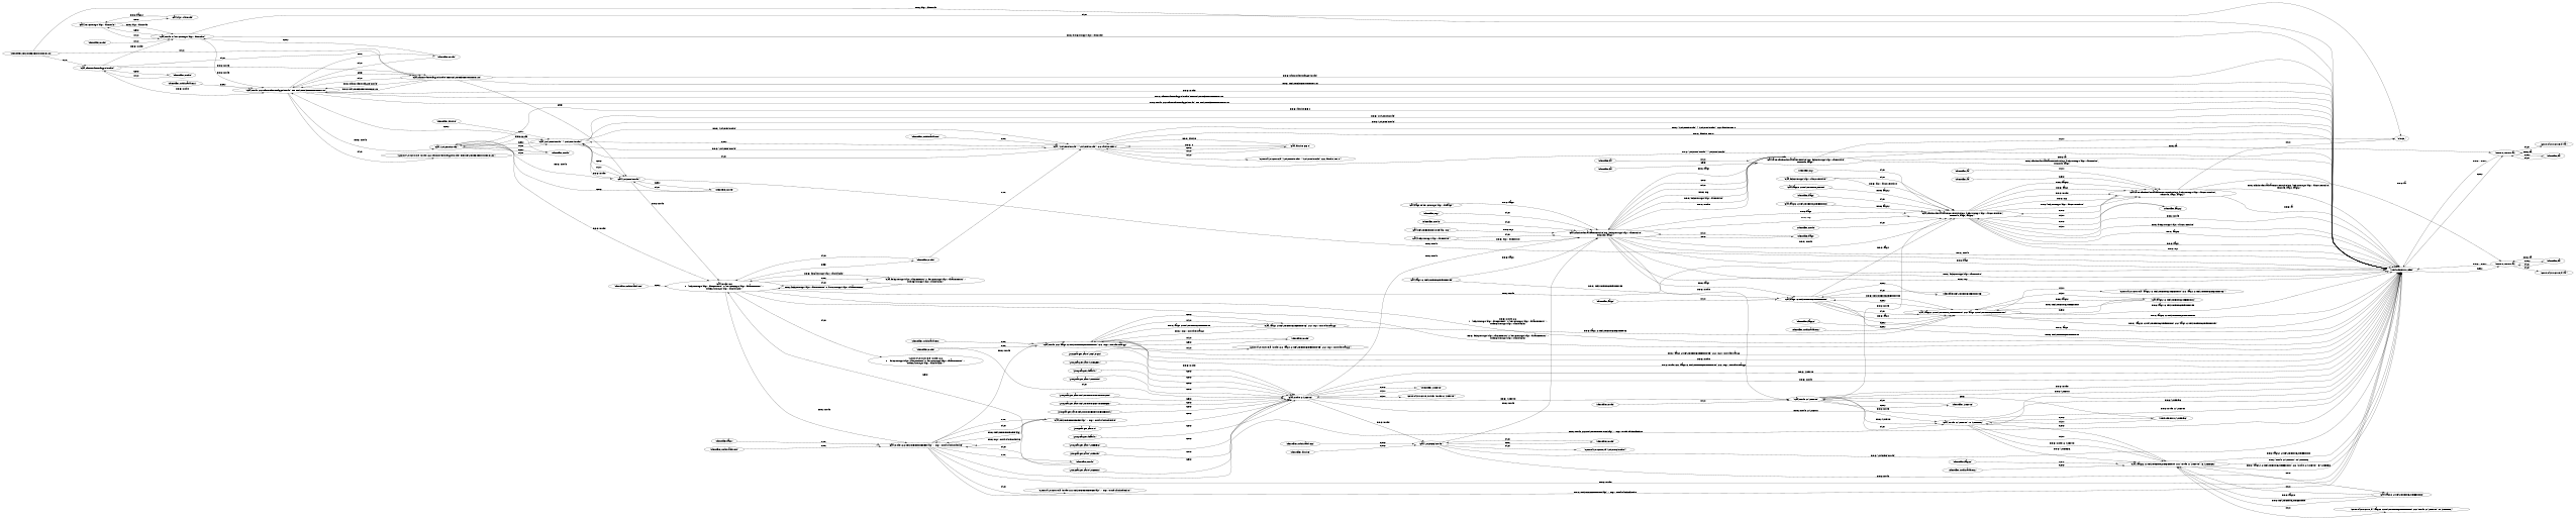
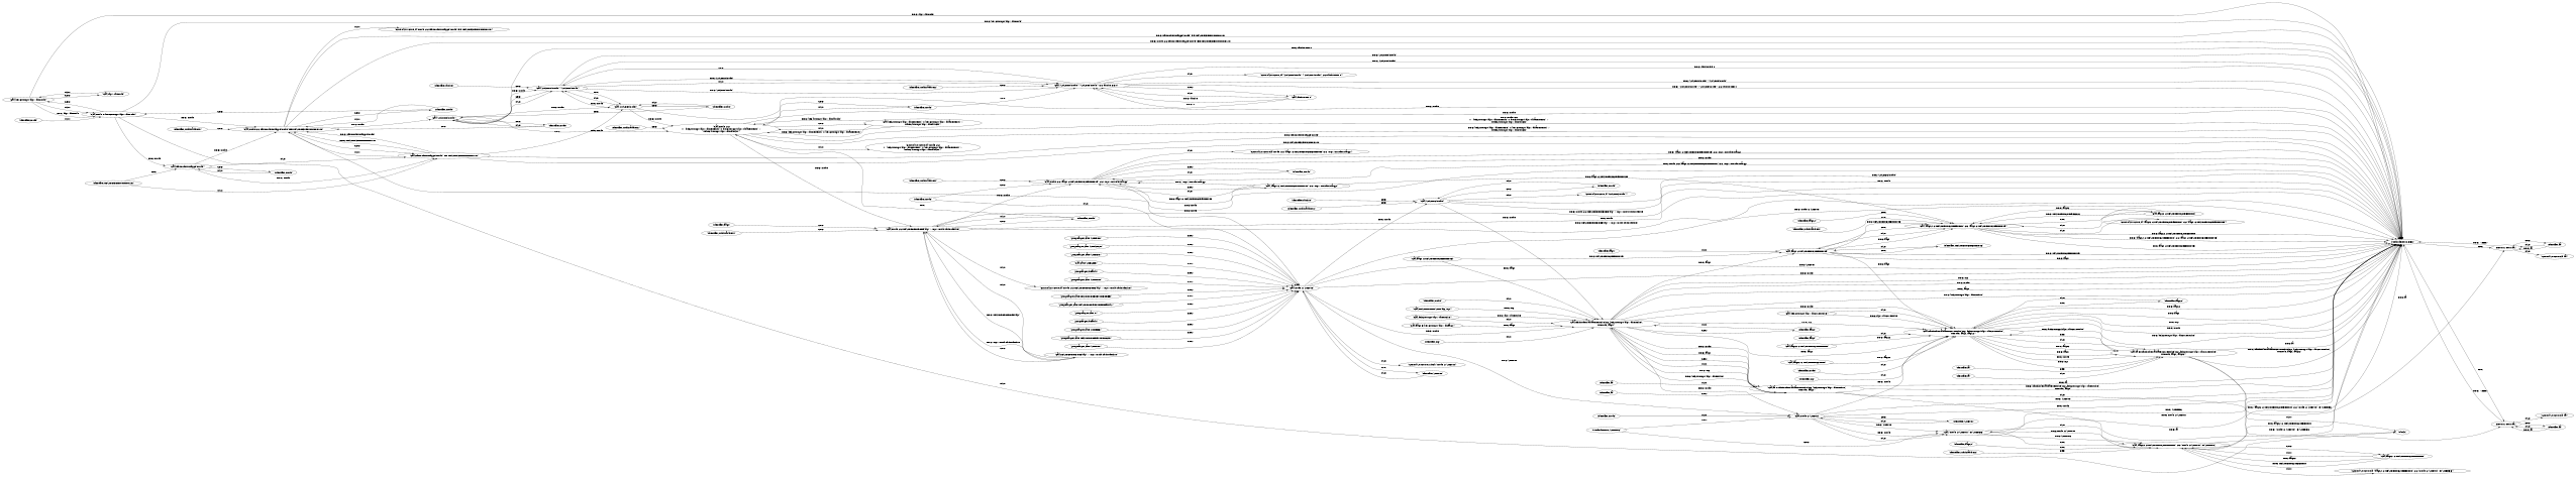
  digraph {
    rankdir=LR
    n1 [label="(Call,be16_to_cpu(dip->di_mode))"]
    n2 [label="(Call,mode = be16_to_cpu(dip->di_mode))"]
    n3 [label="(Call,dip->di_mode)"]
    n4 [label="(MethodReturn,RET)"]
    n5 [label="(Call,mode && xfs_mode_to_ftype(mode) == XFS_DIR3_FT_UNKNOWN)"]
    n6 [label="(Call,xfs_mode_to_ftype(mode))"]
    n7 [label="(Block,)"]
    n8 [label="(Return,return fa;)"]
    n9 [label="(Return,return fa;)"]
    n10 [label="(Call,S_ISLNK(mode))"]
    n11 [label="(Call,xfs_mode_to_ftype(mode) == XFS_DIR3_FT_UNKNOWN)"]
    n12 [label="(Identifier,mode)"]
    n13 [label="(ControlStructure,if (mode && xfs_mode_to_ftype(mode) == XFS_DIR3_FT_UNKNOWN))"]
    n14 [label="(Identifier,mode)"]
    n15 [label="(Call,S_ISLNK(mode) || S_ISDIR(mode))"]
    n16 [label="(Call,S_ISDIR(mode))"]
    n17 [label="(Call,mode &&\n\t    be32_to_cpu(dip->di_nextents) + be16_to_cpu(dip->di_anextents) >\n\t\t\tbe64_to_cpu(dip->di_nblocks))"]
    n18 [label="(Identifier,mode)"]
    n19 [label="(Call,(S_ISLNK(mode) || S_ISDIR(mode)) && di_size == 0)"]
    n20 [label="(Identifier,mode)"]
    n21 [label="(Call,mode && XFS_DFORK_BOFF(dip) > mp->m_sb.sb_inodesize)"]
    n22 [label="(Identifier,mode)"]
    n23 [label="(ControlStructure,if (mode &&\n\t    be32_to_cpu(dip->di_nextents) + be16_to_cpu(dip->di_anextents) >\n\t\t\tbe64_to_cpu(dip->di_nblocks)))"]
    n24 [label="(Call,be32_to_cpu(dip->di_nextents) + be16_to_cpu(dip->di_anextents) >\n\t\t\tbe64_to_cpu(dip->di_nblocks))"]
    n25 [label="(Call,di_size == 0)"]
    n26 [label="(ControlStructure,if ((S_ISLNK(mode) || S_ISDIR(mode)) && di_size == 0))"]
    n27 [label="(Call,mode && (flags & XFS_DIFLAG_REALTIME) && !mp->m_rtdev_targp)"]
    n28 [label="(Identifier,mode)"]
    n29 [label="(ControlStructure,if (mode && XFS_DFORK_BOFF(dip) > mp->m_sb.sb_inodesize))"]
    n30 [label="(Call,XFS_DFORK_BOFF(dip) > mp->m_sb.sb_inodesize)"]
    n31 [label="(Call,mode & S_IFMT)"]
    n32 [label="(Identifier,mode)"]
    n33 [label="(Call,(flags & XFS_DIFLAG_REALTIME) && !mp->m_rtdev_targp)"]
    n34 [label="(ControlStructure,if (mode && (flags & XFS_DIFLAG_REALTIME) && !mp->m_rtdev_targp))"]
    n35 [label="(Call,S_ISREG(mode))"]
    n36 [label="(Call,xfs_inode_validate_extsize(mp, be32_to_cpu(dip->di_extsize),\n\t\t\tmode, flags))"]
    n37 [label="(Call,mode & S_IFMT)"]
    n38 [label="(Identifier,S_IFMT)"]
    n39 [label="(ControlStructure,switch (mode & S_IFMT))"]
    n40 [label="(Call,(flags2 & XFS_DIFLAG2_REFLINK) && (flags & XFS_DIFLAG_REALTIME))"]
    n41 [label="(Identifier,mode)"]
    n42 [label="(ControlStructure,if (S_ISREG(mode)))"]
    n43 [label="(Call,fa = xfs_inode_validate_extsize(mp, be32_to_cpu(dip->di_extsize),\n\t\t\tmode, flags))"]
    n44 [label="(Call,xfs_inode_validate_cowextsize(mp, be32_to_cpu(dip->di_cowextsize),\n\t\t\tmode, flags, flags2))"]
    n45 [label="(Call,flags & XFS_DIFLAG_REALTIME)"]
    n46 [label="(Identifier,flags)"]
    n47 [label="(Call,(mode & S_IFMT) != S_IFREG)"]
    n48 [label="(Identifier,S_IFMT)"]
    n49 [label="(Call,fa = xfs_inode_validate_cowextsize(mp, be32_to_cpu(dip->di_cowextsize),\n\t\t\tmode, flags, flags2))"]
    n50 [label="(Identifier,flags2)"]
    n51 [label="(Identifier,XFS_DIFLAG_REALTIME)"]
    n52 [label="(ControlStructure,if (fa))"]
    n53 [label="(Identifier,fa)"]
    n54 [label="(Call,(flags2 & XFS_DIFLAG2_REFLINK) && (mode & S_IFMT) != S_IFREG)"]
    n55 [label="(MethodReturn,S_IFREG)"]
    n56 [label="(ControlStructure,if ((flags2 & XFS_DIFLAG2_REFLINK) && (mode & S_IFMT) != S_IFREG))"]
    n57 [label="(Call,flags2 & XFS_DIFLAG2_REFLINK)"]
    n58 [label="(Identifier,fa)"]
    n59 [label="(ControlStructure,if (fa))"]
    n60 [label="(Call,flags2 & XFS_DIFLAG2_REFLINK)"]
    n61 [label="(ControlStructure,if ((flags2 & XFS_DIFLAG2_REFLINK) && (flags & XFS_DIFLAG_REALTIME)))"]
    n62 [label="(Identifier,XFS_DIR3_FT_UNKNOWN)"]
    n63 [label="(Identifier,mp)"]
    n64 [label="(Identifier,mode)"]
    n65 [label="(Identifier,__this_address)"]
    n66 [label="(JumpTarget,case S_IFLNK:)"]
    n67 [label="(Identifier,fa)"]
    n68 [label="(Identifier,fa)"]
    n69 [label="(Identifier,mode)"]
    n70 [label="(Identifier,flags)"]
    n71 [label="(Identifier,flags2)"]
    n72 [label="(Identifier,__this_address)"]
    n73 [label="(Call,be32_to_cpu(dip->di_cowextsize))"]
    n74 [label="(JumpTarget,case XFS_DINODE_FMT_LOCAL:)"]
    n75 [label="(Identifier,__this_address)"]
    n76 [label="(Identifier,__this_address)"]
    n77 [label="(Identifier,__this_address)"]
    n78 [label="(Call,XFS_DFORK_DSIZE(dip, mp))"]
    n79 [label="(JumpTarget,case XFS_DINODE_FMT_BTREE:)"]
    n80 [label="(JumpTarget,case XFS_DINODE_FMT_EXTENTS:)"]
    n81 [label="(Identifier,flags)"]
    n82 [label="(Identifier,__this_address)"]
    n83 [label="(JumpTarget,case 0:)"]
    n84 [label="(Identifier,fa)"]
    n85 [label="(Identifier,__this_address)"]
    n86 [label="(Identifier,flags2)"]
    n87 [label="(Identifier,di_size)"]
    n88 [label="(Identifier,mode)"]
    n89 [label="(JumpTarget,default:)"]
    n90 [label="(Call,be32_to_cpu(dip->di_extsize))"]
    n91 [label="(Call,flags = be16_to_cpu(dip->di_flags))"]
    n92 [label="(JumpTarget,case S_IFREG:)"]
    n93 [label="(Identifier,di_size)"]
    n94 [label="(Call,flags2 & XFS_DIFLAG2_REFLINK)"]
    n95 [label="(JumpTarget,case S_IFDIR:)"]
    n96 [label="(Identifier,fa)"]
    n97 [label="(Identifier,__this_address)"]
    n98 [label="(JumpTarget,case S_IFBLK:)"]
    n99 [label="(Call,flags & XFS_DIFLAG_REALTIME)"]
    n100 [label="(Identifier,mode)"]
    n101 [label="(Identifier,flags)"]
    n102 [label="(JumpTarget,case S_IFSOCK:)"]
-   n104 [label="(JumpTarget,case S_IFCHR:)"]
+   n103 [label="(JumpTarget,case S_IFIFO:)"]
+   n104 [label="(Call,case S_IFCHR:)"]
    n105 [label="(Identifier,mp)"]
    n106 [label="(Call,flags2 & XFS_DIFLAG2_DAX)"]
    n107 [label="(Identifier,mode)"]
    n108 [label="(JumpTarget,default:)"]
    n1 -> n2 [label="AST: "]
    n1 -> n2 [label="DDG: dip->di_mode"]
    n1 -> n3 [label="CFG: "]
-   n62 -> n4 [label="DDG: dip->di_mode"]
+   n1 -> n4 [label="DDG: dip->di_mode"]
    n2 -> n1 [label="CFG: "]
    n2 -> n4 [label="DDG: be16_to_cpu(dip->di_mode)"]
    n2 -> n5 [label="DDG: mode"]
-   n6 -> n2 [label="DDG: mode"]
+   n2 -> n6 [label="DDG: mode"]
    n2 -> n7 [label="AST: "]
-   n3 -> n1 [label="DDG: flags2"]
+   n3 -> n1 [label="AST: "]
    n4 -> n8 [label="CFG: "]
    n4 -> n9 [label="CFG: "]
    n5 -> n4 [label="DDG: mode"]
    n5 -> n4 [label="DDG: xfs_mode_to_ftype(mode) == XFS_DIR3_FT_UNKNOWN"]
    n5 -> n4 [label="DDG: mode && xfs_mode_to_ftype(mode) == XFS_DIR3_FT_UNKNOWN"]
    n5 -> n10 [label="DDG: mode"]
    n5 -> n11 [label="CFG: "]
    n5 -> n12 [label="CFG: "]
    n5 -> n13 [label="AST: "]
    n6 -> n5 [label="DDG: mode"]
    n6 -> n11 [label="AST: "]
    n6 -> n11 [label="DDG: mode"]
    n6 -> n14 [label="CFG: "]
    n8 -> n4 [label="DDG: <RET>"]
    n8 -> n52 [label="AST: "]
    n8 -> n53 [label="CFG: "]
    n9 -> n4 [label="DDG: <RET>"]
    n9 -> n58 [label="CFG: "]
    n9 -> n59 [label="AST: "]
    n10 -> n4 [label="DDG: di_size == 0"]
    n10 -> n15 [label="AST: "]
    n10 -> n15 [label="DDG: mode"]
    n10 -> n16 [label="DDG: mode"]
    n10 -> n17 [label="DDG: mode"]
    n10 -> n18 [label="CFG: "]
    n11 -> n4 [label="DDG: XFS_DIR3_FT_UNKNOWN"]
    n11 -> n4 [label="DDG: xfs_mode_to_ftype(mode)"]
    n11 -> n5 [label="AST: "]
    n11 -> n5 [label="DDG: xfs_mode_to_ftype(mode)"]
    n11 -> n5 [label="DDG: XFS_DIR3_FT_UNKNOWN"]
    n11 -> n16 [label="CFG: "]
    n12 -> n2 [label="CFG: "]
    n12 -> n5 [label="AST: "]
    n14 -> n6 [label="AST: "]
    n15 -> n4 [label="DDG: S_ISLNK(mode)"]
    n15 -> n4 [label="DDG: S_ISDIR(mode)"]
    n15 -> n10 [label="CFG: "]
    n15 -> n16 [label="CFG: "]
    n15 -> n19 [label="AST: "]
    n15 -> n19 [label="DDG: S_ISLNK(mode)"]
    n15 -> n19 [label="DDG: S_ISDIR(mode)"]
    n16 -> n4 [label="DDG: mode"]
    n16 -> n15 [label="AST: "]
    n16 -> n15 [label="DDG: mode"]
    n16 -> n17 [label="DDG: mode"]
    n16 -> n20 [label="CFG: "]
    n17 -> n4 [label="DDG: mode"]
    n17 -> n4 [label="DDG: mode &&\n\t    be32_to_cpu(dip->di_nextents) + be16_to_cpu(dip->di_anextents) >\n\t\t\tbe64_to_cpu(dip->di_nblocks)"]
    n17 -> n4 [label="DDG: be32_to_cpu(dip->di_nextents) + be16_to_cpu(dip->di_anextents) >\n\t\t\tbe64_to_cpu(dip->di_nblocks)"]
    n17 -> n21 [label="DDG: mode"]
    n17 -> n22 [label="CFG: "]
    n17 -> n23 [label="AST: "]
    n17 -> n24 [label="CFG: "]
    n18 -> n5 [label="CFG: "]
    n18 -> n10 [label="AST: "]
    n19 -> n4 [label="DDG: (S_ISLNK(mode) || S_ISDIR(mode)) && di_size == 0"]
    n19 -> n4 [label="DDG: di_size == 0"]
    n19 -> n4 [label="DDG: S_ISLNK(mode) || S_ISDIR(mode)"]
    n19 -> n15 [label="CFG: "]
    n19 -> n25 [label="CFG: "]
    n19 -> n26 [label="AST: "]
    n20 -> n10 [label="CFG: "]
    n20 -> n16 [label="AST: "]
    n21 -> n4 [label="DDG: mode && XFS_DFORK_BOFF(dip) > mp->m_sb.sb_inodesize"]
    n21 -> n4 [label="DDG: mode"]
    n21 -> n4 [label="DDG: XFS_DFORK_BOFF(dip) > mp->m_sb.sb_inodesize"]
    n21 -> n27 [label="DDG: mode"]
    n21 -> n28 [label="CFG: "]
    n21 -> n29 [label="AST: "]
    n21 -> n30 [label="CFG: "]
    n22 -> n17 [label="AST: "]
    n22 -> n19 [label="CFG: "]
    n24 -> n17 [label="AST: "]
    n24 -> n17 [label="DDG: be32_to_cpu(dip->di_nextents) + be16_to_cpu(dip->di_anextents)"]
    n24 -> n17 [label="DDG: be64_to_cpu(dip->di_nblocks)"]
    n25 -> n19 [label="AST: "]
    n25 -> n19 [label="DDG: di_size"]
    n25 -> n19 [label="DDG: 0"]
    n27 -> n4 [label="DDG: mode"]
    n27 -> n4 [label="DDG: mode && (flags & XFS_DIFLAG_REALTIME) && !mp->m_rtdev_targp"]
    n27 -> n4 [label="DDG: (flags & XFS_DIFLAG_REALTIME) && !mp->m_rtdev_targp"]
    n27 -> n31 [label="DDG: mode"]
    n27 -> n32 [label="CFG: "]
    n27 -> n33 [label="CFG: "]
    n27 -> n34 [label="AST: "]
    n28 -> n17 [label="CFG: "]
    n28 -> n21 [label="AST: "]
    n30 -> n21 [label="AST: "]
    n30 -> n21 [label="DDG: XFS_DFORK_BOFF(dip)"]
    n30 -> n21 [label="DDG: mp->m_sb.sb_inodesize"]
    n31 -> n4 [label="DDG: mode"]
    n31 -> n4 [label="DDG: mode & S_IFMT"]
    n31 -> n4 [label="DDG: S_IFMT"]
    n31 -> n35 [label="DDG: mode"]
    n31 -> n36 [label="DDG: mode"]
    n31 -> n37 [label="DDG: S_IFMT"]
    n31 -> n38 [label="CFG: "]
    n31 -> n39 [label="AST: "]
    n32 -> n27 [label="AST: "]
    n33 -> n27 [label="AST: "]
    n33 -> n27 [label="DDG: flags & XFS_DIFLAG_REALTIME"]
    n33 -> n27 [label="DDG: !mp->m_rtdev_targp"]
    n33 -> n40 [label="DDG: flags & XFS_DIFLAG_REALTIME"]
    n35 -> n4 [label="DDG: S_ISREG(mode)"]
    n35 -> n4 [label="DDG: mode"]
    n35 -> n36 [label="DDG: mode"]
    n35 -> n41 [label="CFG: "]
    n35 -> n42 [label="AST: "]
    n36 -> n4 [label="DDG: mode"]
    n36 -> n4 [label="DDG: flags"]
    n36 -> n4 [label="DDG: be32_to_cpu(dip->di_extsize)"]
    n36 -> n4 [label="DDG: mp"]
    n36 -> n37 [label="DDG: mode"]
    n36 -> n43 [label="AST: "]
    n36 -> n43 [label="DDG: mp"]
    n36 -> n43 [label="DDG: be32_to_cpu(dip->di_extsize)"]
    n36 -> n43 [label="DDG: mode"]
    n36 -> n43 [label="DDG: flags"]
    n36 -> n44 [label="DDG: mp"]
    n36 -> n44 [label="DDG: mode"]
    n36 -> n44 [label="DDG: flags"]
    n36 -> n45 [label="DDG: flags"]
    n36 -> n46 [label="CFG: "]
    n37 -> n4 [label="DDG: S_IFMT"]
    n37 -> n4 [label="DDG: mode"]
    n37 -> n44 [label="DDG: mode"]
    n37 -> n47 [label="AST: "]
    n37 -> n47 [label="DDG: mode"]
    n37 -> n47 [label="DDG: S_IFMT"]
    n37 -> n48 [label="CFG: "]
    n38 -> n31 [label="AST: "]
    n40 -> n4 [label="DDG: flags2 & XFS_DIFLAG2_REFLINK"]
    n40 -> n4 [label="DDG: (flags2 & XFS_DIFLAG2_REFLINK) && (flags & XFS_DIFLAG_REALTIME)"]
    n40 -> n4 [label="DDG: flags & XFS_DIFLAG_REALTIME"]
    n40 -> n45 [label="CFG: "]
    n40 -> n60 [label="CFG: "]
    n40 -> n61 [label="AST: "]
    n41 -> n35 [label="AST: "]
    n43 -> n4 [label="DDG: fa"]
    n43 -> n4 [label="DDG: xfs_inode_validate_extsize(mp, be32_to_cpu(dip->di_extsize),\n\t\t\tmode, flags)"]
    n43 -> n7 [label="AST: "]
    n43 -> n8 [label="DDG: fa"]
    n43 -> n36 [label="CFG: "]
    n44 -> n4 [label="DDG: flags2"]
    n44 -> n4 [label="DDG: flags"]
    n44 -> n4 [label="DDG: mp"]
    n44 -> n4 [label="DDG: mode"]
    n44 -> n4 [label="DDG: be32_to_cpu(dip->di_cowextsize)"]
    n44 -> n49 [label="AST: "]
    n44 -> n49 [label="DDG: flags2"]
    n44 -> n49 [label="DDG: flags"]
    n44 -> n49 [label="DDG: mode"]
    n44 -> n49 [label="DDG: mp"]
    n44 -> n49 [label="DDG: be32_to_cpu(dip->di_cowextsize)"]
    n44 -> n50 [label="CFG: "]
    n45 -> n4 [label="DDG: flags"]
    n45 -> n4 [label="DDG: XFS_DIFLAG_REALTIME"]
    n45 -> n40 [label="AST: "]
    n45 -> n40 [label="DDG: flags"]
    n45 -> n40 [label="DDG: XFS_DIFLAG_REALTIME"]
    n45 -> n44 [label="DDG: flags"]
    n45 -> n51 [label="CFG: "]
    n46 -> n36 [label="AST: "]
    n47 -> n4 [label="DDG: S_IFREG"]
    n47 -> n4 [label="DDG: mode & S_IFMT"]
    n47 -> n54 [label="AST: "]
    n47 -> n54 [label="DDG: mode & S_IFMT"]
    n47 -> n54 [label="DDG: S_IFREG"]
-   n47 -> n55 [label="CFG: "]
    n48 -> n37 [label="AST: "]
    n49 -> n4 [label="DDG: xfs_inode_validate_cowextsize(mp, be32_to_cpu(dip->di_cowextsize),\n\t\t\tmode, flags, flags2)"]
    n49 -> n4 [label="DDG: fa"]
    n49 -> n7 [label="AST: "]
    n49 -> n9 [label="DDG: fa"]
    n49 -> n44 [label="CFG: "]
    n50 -> n44 [label="AST: "]
    n51 -> n45 [label="AST: "]
    n53 -> n8 [label="AST: "]
    n53 -> n8 [label="DDG: fa"]
    n54 -> n4 [label="DDG: flags2 & XFS_DIFLAG2_REFLINK"]
    n54 -> n4 [label="DDG: (mode & S_IFMT) != S_IFREG"]
    n54 -> n4 [label="DDG: (flags2 & XFS_DIFLAG2_REFLINK) && (mode & S_IFMT) != S_IFREG"]
    n54 -> n47 [label="CFG: "]
    n54 -> n56 [label="AST: "]
    n54 -> n57 [label="CFG: "]
    n55 -> n37 [label="CFG: "]
-   n55 -> n47 [label="AST: "]
+   n55 -> n47 [label="CFG: "]
    n57 -> n54 [label="AST: "]
    n57 -> n54 [label="DDG: flags2"]
    n57 -> n54 [label="DDG: XFS_DIFLAG2_REFLINK"]
    n58 -> n9 [label="AST: "]
    n58 -> n9 [label="DDG: fa"]
    n60 -> n40 [label="AST: "]
    n60 -> n40 [label="DDG: flags2"]
    n60 -> n40 [label="DDG: XFS_DIFLAG2_REFLINK"]
    n62 -> n6 [label="CFG: "]
    n62 -> n11 [label="AST: "]
    n63 -> n44 [label="AST: "]
    n64 -> n2 [label="AST: "]
    n65 -> n17 [label="CFG: "]
    n66 -> n31 [label="CFG: "]
    n67 -> n49 [label="AST: "]
    n68 -> n43 [label="AST: "]
    n69 -> n36 [label="AST: "]
    n70 -> n45 [label="AST: "]
    n71 -> n54 [label="CFG: "]
    n72 -> n35 [label="CFG: "]
    n73 -> n44 [label="AST: "]
    n73 -> n44 [label="DDG: dip->di_cowextsize"]
    n74 -> n31 [label="CFG: "]
    n75 -> n27 [label="CFG: "]
    n76 -> n5 [label="CFG: "]
    n77 -> n21 [label="CFG: "]
    n78 -> n36 [label="DDG: mp"]
    n79 -> n31 [label="CFG: "]
    n80 -> n31 [label="CFG: "]
    n81 -> n44 [label="AST: "]
    n82 -> n19 [label="CFG: "]
    n83 -> n31 [label="CFG: "]
    n84 -> n43 [label="CFG: "]
    n85 -> n40 [label="CFG: "]
    n86 -> n40 [label="CFG: "]
    n87 -> n15 [label="CFG: "]
    n88 -> n37 [label="AST: "]
    n89 -> n31 [label="CFG: "]
    n90 -> n36 [label="AST: "]
    n90 -> n36 [label="DDG: dip->di_extsize"]
    n91 -> n36 [label="DDG: flags"]
    n92 -> n31 [label="CFG: "]
    n93 -> n35 [label="CFG: "]
    n94 -> n44 [label="DDG: flags2"]
    n95 -> n31 [label="CFG: "]
    n96 -> n49 [label="CFG: "]
    n97 -> n54 [label="CFG: "]
    n98 -> n31 [label="CFG: "]
    n99 -> n36 [label="DDG: flags"]
    n99 -> n45 [label="DDG: XFS_DIFLAG_REALTIME"]
    n100 -> n27 [label="CFG: "]
    n100 -> n31 [label="AST: "]
    n101 -> n21 [label="CFG: "]
    n102 -> n31 [label="CFG: "]
+   n103 -> n31 [label="CFG: "]
    n104 -> n31 [label="CFG: "]
    n105 -> n36 [label="AST: "]
    n106 -> n44 [label="DDG: flags2"]
    n107 -> n44 [label="AST: "]
    n108 -> n31 [label="CFG: "]
  }
